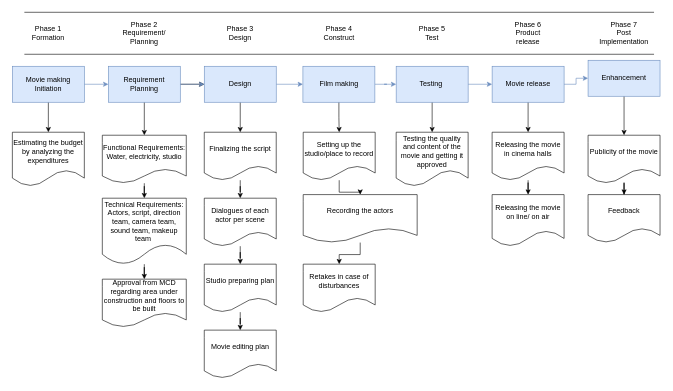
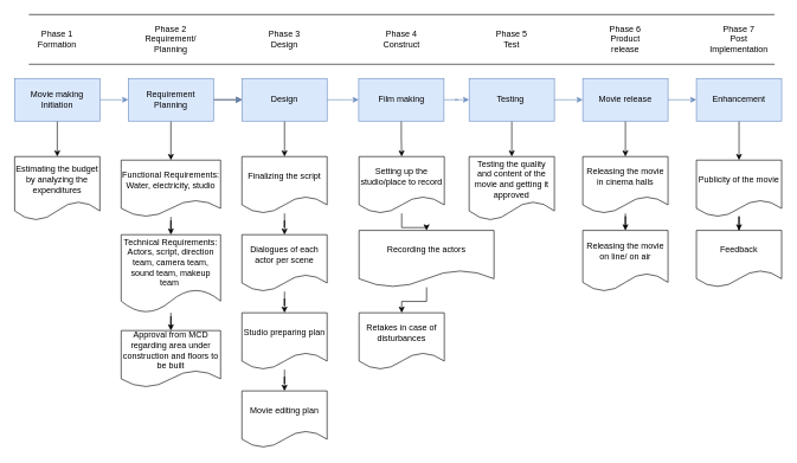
  <mxCell id="0" />
  <mxCell id="1" parent="0" />
  <mxCell id="2" value="" style="edgeStyle=orthogonalEdgeStyle;rounded=0;orthogonalLoop=1;jettySize=auto;html=1;fillColor=#dae8fc;strokeColor=#6c8ebf;" edge="1" parent="1" source="4" target="8"><mxGeometry relative="1" as="geometry" /></mxCell>
  <mxCell id="3" value="" style="edgeStyle=orthogonalEdgeStyle;rounded=0;orthogonalLoop=1;jettySize=auto;html=1;" edge="1" parent="1" source="4" target="12"><mxGeometry relative="1" as="geometry" /></mxCell>
  <mxCell id="4" value="Movie making Initiation" style="rounded=0;whiteSpace=wrap;html=1;fillColor=#dae8fc;strokeColor=#6c8ebf;" vertex="1" parent="1"><mxGeometry x="20" y="110" width="120" height="60" as="geometry" /></mxCell>
  <mxCell id="5" value="" style="edgeStyle=orthogonalEdgeStyle;rounded=0;orthogonalLoop=1;jettySize=auto;html=1;" edge="1" parent="1" source="8" target="11"><mxGeometry relative="1" as="geometry" /></mxCell>
  <mxCell id="6" value="" style="edgeStyle=orthogonalEdgeStyle;rounded=0;orthogonalLoop=1;jettySize=auto;html=1;" edge="1" parent="1" source="8" target="14"><mxGeometry relative="1" as="geometry" /></mxCell>
  <mxCell id="7" value="" style="edgeStyle=orthogonalEdgeStyle;rounded=0;orthogonalLoop=1;jettySize=auto;html=1;fillColor=#dae8fc;strokeColor=#6c8ebf;" edge="1" parent="1" source="8" target="11"><mxGeometry relative="1" as="geometry" /></mxCell>
  <mxCell id="8" value="Requirement&lt;br&gt;Planning" style="rounded=0;whiteSpace=wrap;html=1;fillColor=#dae8fc;strokeColor=#6c8ebf;" vertex="1" parent="1"><mxGeometry x="180" y="110" width="120" height="60" as="geometry" /></mxCell>
  <mxCell id="9" value="" style="edgeStyle=orthogonalEdgeStyle;rounded=0;orthogonalLoop=1;jettySize=auto;html=1;" edge="1" parent="1" source="11" target="19"><mxGeometry relative="1" as="geometry" /></mxCell>
  <mxCell id="10" value="" style="edgeStyle=orthogonalEdgeStyle;rounded=0;orthogonalLoop=1;jettySize=auto;html=1;fillColor=#dae8fc;strokeColor=#6c8ebf;" edge="1" parent="1" source="11" target="26"><mxGeometry relative="1" as="geometry" /></mxCell>
  <mxCell id="11" value="Design" style="rounded=0;whiteSpace=wrap;html=1;fillColor=#dae8fc;strokeColor=#6c8ebf;" vertex="1" parent="1"><mxGeometry x="340" y="110" width="120" height="60" as="geometry" /></mxCell>
  <mxCell id="12" value="Estimating the budget by analyzing the expenditures" style="shape=document;whiteSpace=wrap;html=1;boundedLbl=1;" vertex="1" parent="1"><mxGeometry x="20" y="220" width="120" height="90" as="geometry" /></mxCell>
  <mxCell id="13" value="" style="edgeStyle=orthogonalEdgeStyle;rounded=0;orthogonalLoop=1;jettySize=auto;html=1;" edge="1" parent="1" source="14" target="16"><mxGeometry relative="1" as="geometry" /></mxCell>
  <mxCell id="14" value="Functional Requirements:&lt;br&gt;Water, electricity, studio" style="shape=document;whiteSpace=wrap;html=1;boundedLbl=1;rounded=0;" vertex="1" parent="1"><mxGeometry x="170" y="225" width="140" height="80" as="geometry" /></mxCell>
  <mxCell id="15" value="" style="edgeStyle=orthogonalEdgeStyle;rounded=0;orthogonalLoop=1;jettySize=auto;html=1;" edge="1" parent="1" source="16" target="17"><mxGeometry relative="1" as="geometry" /></mxCell>
  <mxCell id="16" value="Technical Requirements:&lt;br&gt;Actors, script, direction team, camera team, sound team, makeup team&amp;nbsp;" style="shape=document;whiteSpace=wrap;html=1;boundedLbl=1;rounded=0;" vertex="1" parent="1"><mxGeometry x="170" y="330" width="140" height="110" as="geometry" /></mxCell>
  <mxCell id="17" value="Approval from MCD regarding area under construction and floors to be built" style="shape=document;whiteSpace=wrap;html=1;boundedLbl=1;rounded=0;" vertex="1" parent="1"><mxGeometry x="170" y="465" width="140" height="80" as="geometry" /></mxCell>
  <mxCell id="18" value="" style="edgeStyle=orthogonalEdgeStyle;rounded=0;orthogonalLoop=1;jettySize=auto;html=1;" edge="1" parent="1" source="19" target="21"><mxGeometry relative="1" as="geometry" /></mxCell>
  <mxCell id="19" value="Finalizing the script" style="shape=document;whiteSpace=wrap;html=1;boundedLbl=1;rounded=0;" vertex="1" parent="1"><mxGeometry x="340" y="220" width="120" height="80" as="geometry" /></mxCell>
  <mxCell id="20" value="" style="edgeStyle=orthogonalEdgeStyle;rounded=0;orthogonalLoop=1;jettySize=auto;html=1;" edge="1" parent="1" source="21" target="23"><mxGeometry relative="1" as="geometry" /></mxCell>
  <mxCell id="21" value="Dialogues of each actor per scene" style="shape=document;whiteSpace=wrap;html=1;boundedLbl=1;rounded=0;" vertex="1" parent="1"><mxGeometry x="340" y="330" width="120" height="80" as="geometry" /></mxCell>
  <mxCell id="22" value="" style="edgeStyle=orthogonalEdgeStyle;rounded=0;orthogonalLoop=1;jettySize=auto;html=1;" edge="1" parent="1" source="23" target="36"><mxGeometry relative="1" as="geometry" /></mxCell>
  <mxCell id="23" value="Studio preparing plan" style="shape=document;whiteSpace=wrap;html=1;boundedLbl=1;rounded=0;" vertex="1" parent="1"><mxGeometry x="340" y="440" width="120" height="80" as="geometry" /></mxCell>
  <mxCell id="24" value="" style="edgeStyle=orthogonalEdgeStyle;rounded=0;orthogonalLoop=1;jettySize=auto;html=1;" edge="1" parent="1" source="26" target="28"><mxGeometry relative="1" as="geometry" /></mxCell>
  <mxCell id="25" value="" style="edgeStyle=orthogonalEdgeStyle;rounded=0;orthogonalLoop=1;jettySize=auto;html=1;fillColor=#dae8fc;strokeColor=#6c8ebf;" edge="1" parent="1" source="26" target="34"><mxGeometry relative="1" as="geometry" /></mxCell>
  <mxCell id="26" value="Film making" style="rounded=0;whiteSpace=wrap;html=1;fillColor=#dae8fc;strokeColor=#6c8ebf;" vertex="1" parent="1"><mxGeometry x="504.5" y="110" width="120" height="60" as="geometry" /></mxCell>
  <mxCell id="27" value="" style="edgeStyle=orthogonalEdgeStyle;rounded=0;orthogonalLoop=1;jettySize=auto;html=1;" edge="1" parent="1" source="28" target="30"><mxGeometry relative="1" as="geometry" /></mxCell>
  <mxCell id="28" value="Setting up the studio/place to record" style="shape=document;whiteSpace=wrap;html=1;boundedLbl=1;rounded=0;" vertex="1" parent="1"><mxGeometry x="505" y="220" width="120" height="80" as="geometry" /></mxCell>
  <mxCell id="29" value="" style="edgeStyle=orthogonalEdgeStyle;rounded=0;orthogonalLoop=1;jettySize=auto;html=1;" edge="1" parent="1" source="30" target="31"><mxGeometry relative="1" as="geometry" /></mxCell>
  <mxCell id="30" value="Recording the actors" style="shape=document;whiteSpace=wrap;html=1;boundedLbl=1;rounded=0;" vertex="1" parent="1"><mxGeometry x="505" y="324" width="190" height="80" as="geometry" /></mxCell>
  <mxCell id="31" value="Retakes in case of disturbances" style="shape=document;whiteSpace=wrap;html=1;boundedLbl=1;rounded=0;" vertex="1" parent="1"><mxGeometry x="505" y="440" width="120" height="80" as="geometry" /></mxCell>
  <mxCell id="32" value="" style="edgeStyle=orthogonalEdgeStyle;rounded=0;orthogonalLoop=1;jettySize=auto;html=1;" edge="1" parent="1" source="34" target="35"><mxGeometry relative="1" as="geometry" /></mxCell>
  <mxCell id="33" value="" style="edgeStyle=orthogonalEdgeStyle;rounded=0;orthogonalLoop=1;jettySize=auto;html=1;fillColor=#dae8fc;strokeColor=#6c8ebf;" edge="1" parent="1" source="34" target="39"><mxGeometry relative="1" as="geometry" /></mxCell>
  <mxCell id="34" value="Testing&amp;nbsp;" style="rounded=0;whiteSpace=wrap;html=1;fillColor=#dae8fc;strokeColor=#6c8ebf;" vertex="1" parent="1"><mxGeometry x="660" y="110" width="120" height="60" as="geometry" /></mxCell>
  <mxCell id="35" value="Testing the quality and content of the movie and getting it approved" style="shape=document;whiteSpace=wrap;html=1;boundedLbl=1;rounded=0;" vertex="1" parent="1"><mxGeometry x="660" y="220" width="120" height="90" as="geometry" /></mxCell>
  <mxCell id="36" value="Movie editing plan" style="shape=document;whiteSpace=wrap;html=1;boundedLbl=1;rounded=0;" vertex="1" parent="1"><mxGeometry x="340" y="550" width="120" height="80" as="geometry" /></mxCell>
  <mxCell id="37" value="" style="edgeStyle=orthogonalEdgeStyle;rounded=0;orthogonalLoop=1;jettySize=auto;html=1;" edge="1" parent="1" source="39" target="41"><mxGeometry relative="1" as="geometry" /></mxCell>
  <mxCell id="38" value="" style="edgeStyle=orthogonalEdgeStyle;rounded=0;orthogonalLoop=1;jettySize=auto;html=1;fillColor=#dae8fc;strokeColor=#6c8ebf;" edge="1" parent="1" source="39" target="44"><mxGeometry relative="1" as="geometry" /></mxCell>
  <mxCell id="39" value="Movie release" style="whiteSpace=wrap;html=1;rounded=0;fillColor=#dae8fc;strokeColor=#6c8ebf;" vertex="1" parent="1"><mxGeometry x="820" y="110" width="120" height="60" as="geometry" /></mxCell>
  <mxCell id="40" value="" style="edgeStyle=orthogonalEdgeStyle;rounded=0;orthogonalLoop=1;jettySize=auto;html=1;" edge="1" parent="1" source="41" target="42"><mxGeometry relative="1" as="geometry" /></mxCell>
  <mxCell id="41" value="Releasing the movie in cinema halls" style="shape=document;whiteSpace=wrap;html=1;boundedLbl=1;rounded=0;" vertex="1" parent="1"><mxGeometry x="820" y="220" width="120" height="80" as="geometry" /></mxCell>
  <mxCell id="42" value="Releasing the movie on line/ on air" style="shape=document;whiteSpace=wrap;html=1;boundedLbl=1;rounded=0;" vertex="1" parent="1"><mxGeometry x="820" y="324" width="120" height="86" as="geometry" /></mxCell>
  <mxCell id="43" value="" style="edgeStyle=orthogonalEdgeStyle;rounded=0;orthogonalLoop=1;jettySize=auto;html=1;" edge="1" parent="1" source="44" target="46"><mxGeometry relative="1" as="geometry" /></mxCell>
- <mxCell id="44" value="Enhancement" style="whiteSpace=wrap;html=1;rounded=0;fillColor=#dae8fc;strokeColor=#6c8ebf;" vertex="1" parent="1"><mxGeometry x="980" y="100" width="120" height="60" as="geometry" /></mxCell>
+ <mxCell id="44" value="Enhancement" style="whiteSpace=wrap;html=1;rounded=0;fillColor=#dae8fc;strokeColor=#6c8ebf;" vertex="1" parent="1"><mxGeometry x="980" y="110" width="120" height="60" as="geometry" /></mxCell>
  <mxCell id="45" value="" style="edgeStyle=orthogonalEdgeStyle;rounded=0;orthogonalLoop=1;jettySize=auto;html=1;" edge="1" parent="1" source="46" target="47"><mxGeometry relative="1" as="geometry" /></mxCell>
  <mxCell id="46" value="Publicity of the movie" style="shape=document;whiteSpace=wrap;html=1;boundedLbl=1;rounded=0;" vertex="1" parent="1"><mxGeometry x="980" y="225" width="120" height="80" as="geometry" /></mxCell>
  <mxCell id="47" value="Feedback" style="shape=document;whiteSpace=wrap;html=1;boundedLbl=1;rounded=0;" vertex="1" parent="1"><mxGeometry x="980" y="324" width="120" height="80" as="geometry" /></mxCell>
  <mxCell id="48" value="Phase 1&lt;br&gt;Formation" style="text;html=1;strokeColor=none;fillColor=none;align=center;verticalAlign=middle;whiteSpace=wrap;rounded=0;" vertex="1" parent="1"><mxGeometry x="50" y="40" width="60" height="30" as="geometry" /></mxCell>
  <mxCell id="49" value="Phase 2&lt;br&gt;Requirement/ Planning" style="text;html=1;strokeColor=none;fillColor=none;align=center;verticalAlign=middle;whiteSpace=wrap;rounded=0;" vertex="1" parent="1"><mxGeometry x="210" y="40" width="60" height="30" as="geometry" /></mxCell>
  <mxCell id="50" value="Phase 3&lt;br&gt;Design" style="text;html=1;strokeColor=none;fillColor=none;align=center;verticalAlign=middle;whiteSpace=wrap;rounded=0;" vertex="1" parent="1"><mxGeometry x="370" y="40" width="60" height="30" as="geometry" /></mxCell>
  <mxCell id="51" value="Phase 4&lt;br&gt;Construct" style="text;html=1;strokeColor=none;fillColor=none;align=center;verticalAlign=middle;whiteSpace=wrap;rounded=0;" vertex="1" parent="1"><mxGeometry x="535" y="40" width="60" height="30" as="geometry" /></mxCell>
  <mxCell id="52" value="Phase 5&lt;br&gt;Test" style="text;html=1;strokeColor=none;fillColor=none;align=center;verticalAlign=middle;whiteSpace=wrap;rounded=0;" vertex="1" parent="1"><mxGeometry x="690" y="40" width="60" height="30" as="geometry" /></mxCell>
  <mxCell id="53" value="Phase 6&lt;br&gt;Product release" style="text;html=1;strokeColor=none;fillColor=none;align=center;verticalAlign=middle;whiteSpace=wrap;rounded=0;" vertex="1" parent="1"><mxGeometry x="850" y="40" width="60" height="30" as="geometry" /></mxCell>
  <mxCell id="54" value="Phase 7&lt;br&gt;Post Implementation" style="text;html=1;strokeColor=none;fillColor=none;align=center;verticalAlign=middle;whiteSpace=wrap;rounded=0;" vertex="1" parent="1"><mxGeometry x="1010" y="40" width="60" height="30" as="geometry" /></mxCell>
  <mxCell id="55" value="" style="endArrow=none;html=1;rounded=0;" edge="1" parent="1"><mxGeometry width="50" height="50" relative="1" as="geometry"><mxPoint x="40" y="20" as="sourcePoint" /><mxPoint x="1090" y="20" as="targetPoint" /></mxGeometry></mxCell>
  <mxCell id="56" value="" style="endArrow=none;html=1;rounded=0;" edge="1" parent="1"><mxGeometry width="50" height="50" relative="1" as="geometry"><mxPoint x="40" y="90" as="sourcePoint" /><mxPoint x="1090" y="90" as="targetPoint" /></mxGeometry></mxCell>
